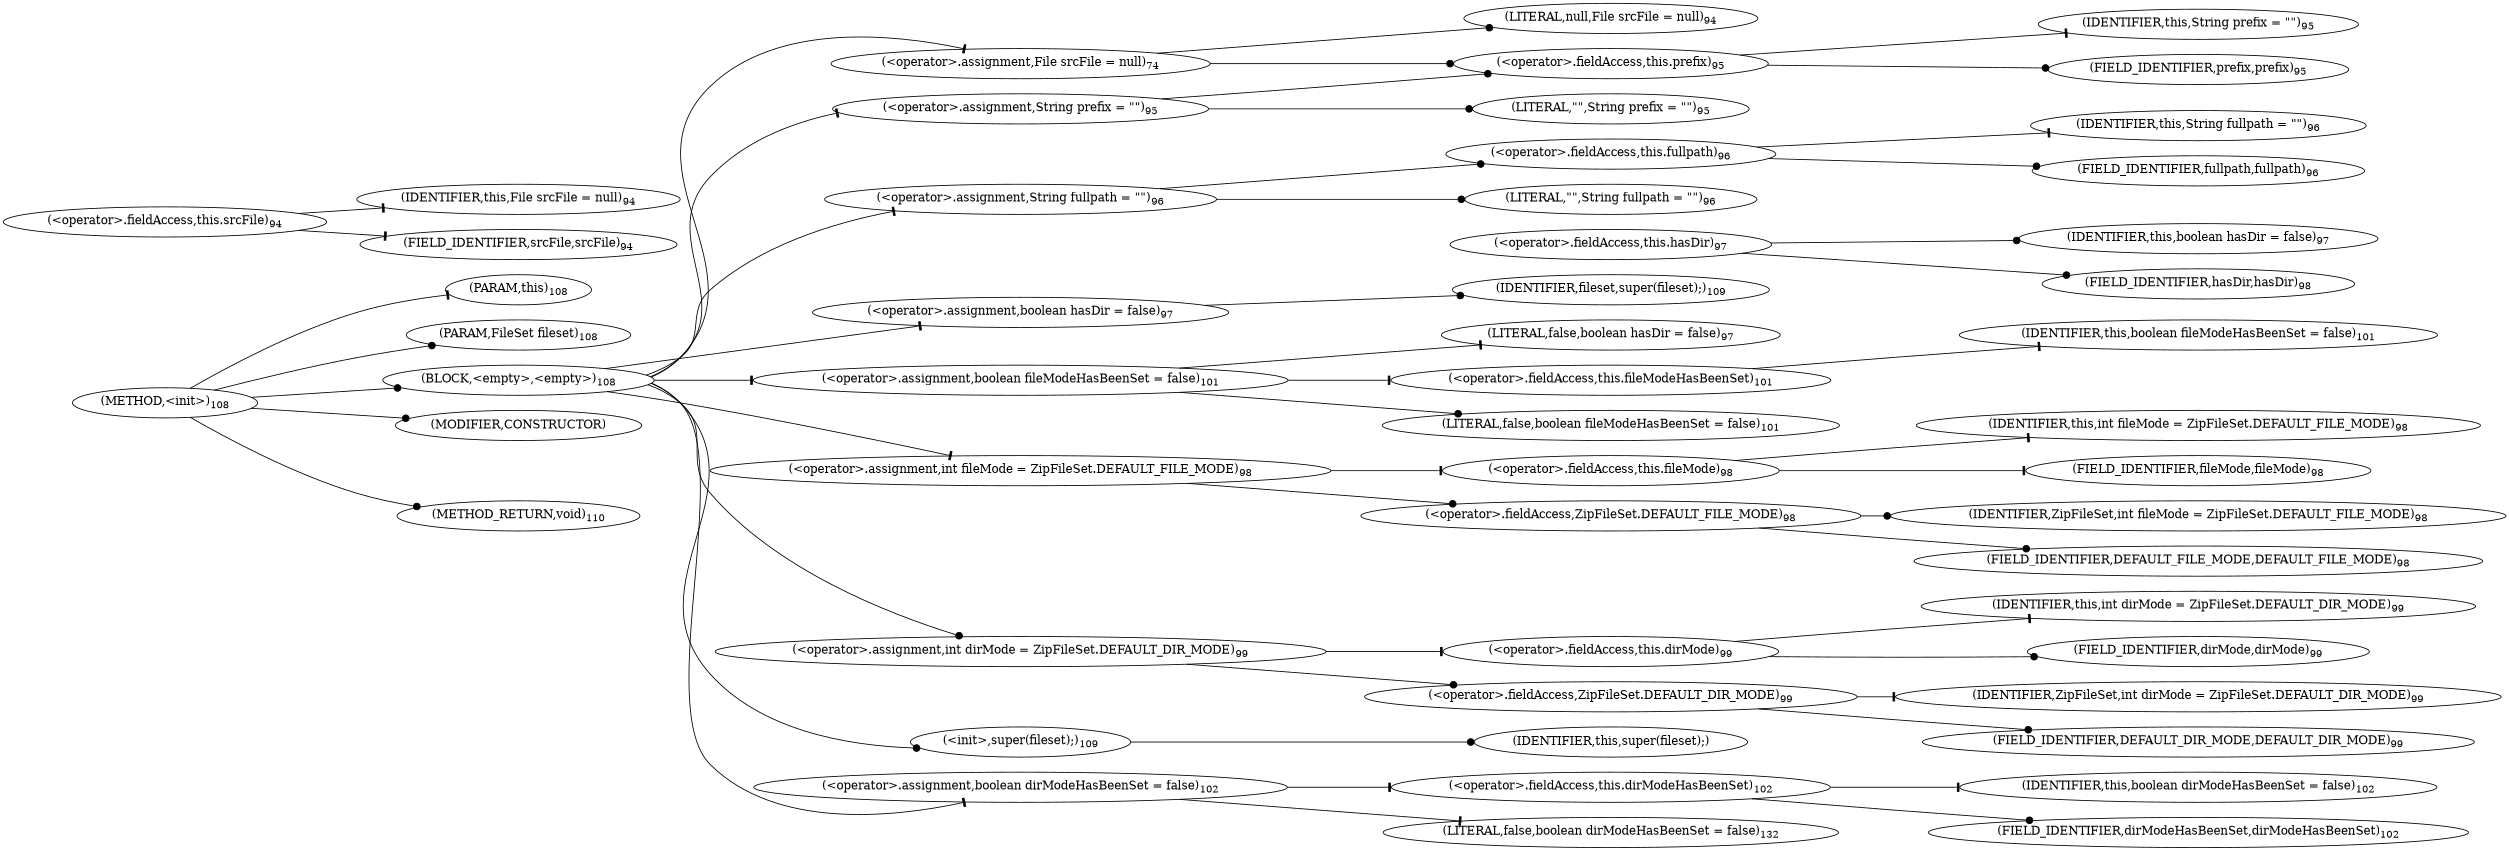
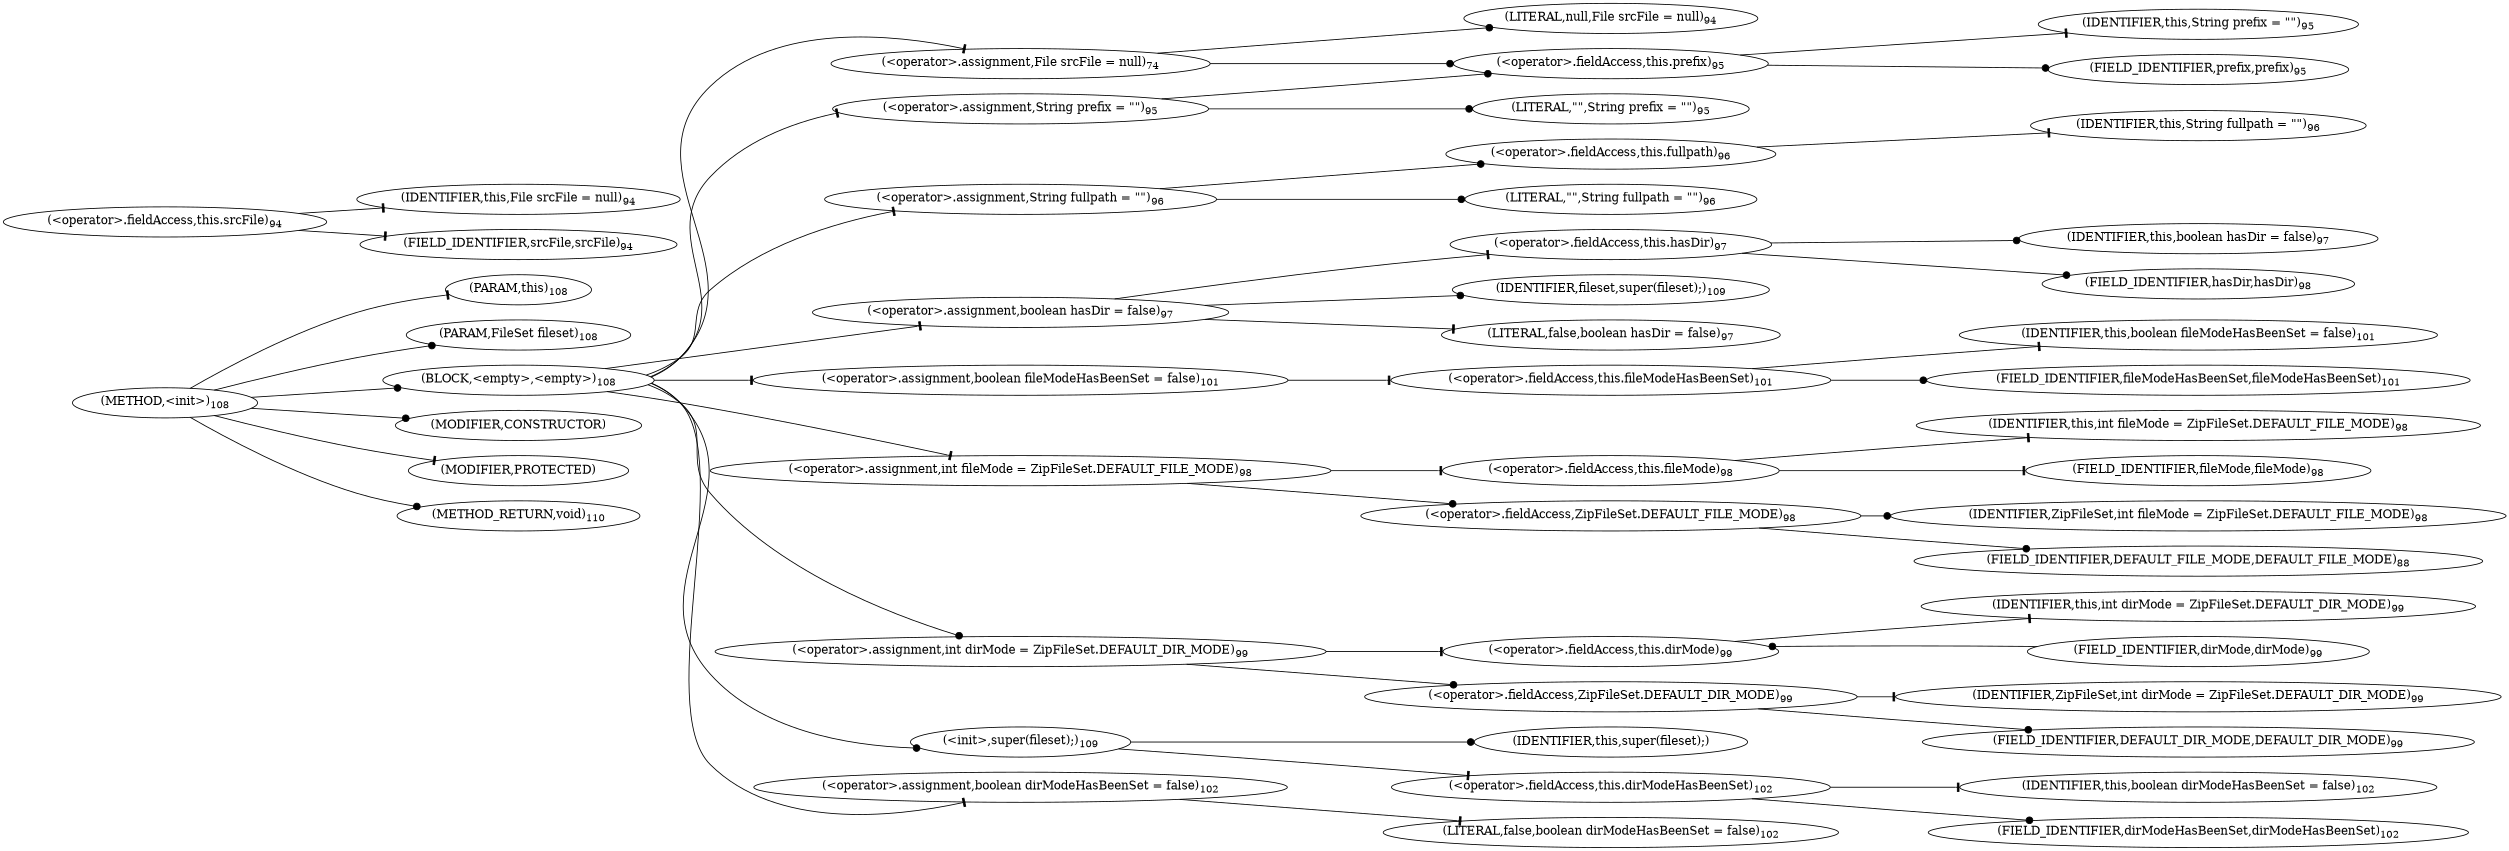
  digraph {
    rankdir=LR
    edge [arrowhead=dot]
    n1 [label=<(METHOD,&lt;init&gt;)<SUB>108</SUB>>]
    n2 [label=<(PARAM,this)<SUB>108</SUB>>]
    n3 [label=<(PARAM,FileSet fileset)<SUB>108</SUB>>]
    n4 [label=<(BLOCK,&lt;empty&gt;,&lt;empty&gt;)<SUB>108</SUB>>]
    n5 [label=<(MODIFIER,CONSTRUCTOR)>]
+   n6 [label=<(MODIFIER,PROTECTED)>]
    n7 [label=<(METHOD_RETURN,void)<SUB>110</SUB>>]
    n8 [label=<(&lt;operator&gt;.assignment,File srcFile = null)<SUB>74</SUB>>]
    n9 [label=<(&lt;operator&gt;.assignment,String prefix = &quot;&quot;)<SUB>95</SUB>>]
    n10 [label=<(&lt;operator&gt;.assignment,String fullpath = &quot;&quot;)<SUB>96</SUB>>]
    n11 [label=<(&lt;operator&gt;.assignment,boolean hasDir = false)<SUB>97</SUB>>]
    n12 [label=<(&lt;operator&gt;.assignment,int fileMode = ZipFileSet.DEFAULT_FILE_MODE)<SUB>98</SUB>>]
    n13 [label=<(&lt;operator&gt;.assignment,int dirMode = ZipFileSet.DEFAULT_DIR_MODE)<SUB>99</SUB>>]
    n14 [label=<(&lt;operator&gt;.assignment,boolean fileModeHasBeenSet = false)<SUB>101</SUB>>]
    n15 [label=<(&lt;operator&gt;.assignment,boolean dirModeHasBeenSet = false)<SUB>102</SUB>>]
    n16 [label=<(&lt;init&gt;,super(fileset);)<SUB>109</SUB>>]
    n17 [label=<(LITERAL,null,File srcFile = null)<SUB>94</SUB>>]
    n18 [label=<(&lt;operator&gt;.fieldAccess,this.prefix)<SUB>95</SUB>>]
    n19 [label=<(LITERAL,&quot;&quot;,String prefix = &quot;&quot;)<SUB>95</SUB>>]
    n20 [label=<(&lt;operator&gt;.fieldAccess,this.fullpath)<SUB>96</SUB>>]
    n21 [label=<(LITERAL,&quot;&quot;,String fullpath = &quot;&quot;)<SUB>96</SUB>>]
    n22 [label=<(&lt;operator&gt;.fieldAccess,this.hasDir)<SUB>97</SUB>>]
    n23 [label=<(LITERAL,false,boolean hasDir = false)<SUB>97</SUB>>]
    n24 [label=<(IDENTIFIER,fileset,super(fileset);)<SUB>109</SUB>>]
    n25 [label=<(&lt;operator&gt;.fieldAccess,this.fileMode)<SUB>98</SUB>>]
    n26 [label=<(&lt;operator&gt;.fieldAccess,ZipFileSet.DEFAULT_FILE_MODE)<SUB>98</SUB>>]
    n27 [label=<(&lt;operator&gt;.fieldAccess,this.dirMode)<SUB>99</SUB>>]
    n28 [label=<(&lt;operator&gt;.fieldAccess,ZipFileSet.DEFAULT_DIR_MODE)<SUB>99</SUB>>]
    n29 [label=<(&lt;operator&gt;.fieldAccess,this.fileModeHasBeenSet)<SUB>101</SUB>>]
-   n30 [label=<(LITERAL,false,boolean fileModeHasBeenSet = false)<SUB>101</SUB>>]
    n31 [label=<(&lt;operator&gt;.fieldAccess,this.dirModeHasBeenSet)<SUB>102</SUB>>]
-   n32 [label=<(LITERAL,false,boolean dirModeHasBeenSet = false)<SUB>132</SUB>>]
+   n32 [label=<(LITERAL,false,boolean dirModeHasBeenSet = false)<SUB>102</SUB>>]
    n33 [label=<(IDENTIFIER,this,super(fileset);)>]
    n34 [label=<(&lt;operator&gt;.fieldAccess,this.srcFile)<SUB>94</SUB>>]
    n35 [label=<(IDENTIFIER,this,File srcFile = null)<SUB>94</SUB>>]
    n36 [label=<(FIELD_IDENTIFIER,srcFile,srcFile)<SUB>94</SUB>>]
    n37 [label=<(IDENTIFIER,this,String prefix = &quot;&quot;)<SUB>95</SUB>>]
    n38 [label=<(FIELD_IDENTIFIER,prefix,prefix)<SUB>95</SUB>>]
    n39 [label=<(IDENTIFIER,this,String fullpath = &quot;&quot;)<SUB>96</SUB>>]
-   n40 [label=<(FIELD_IDENTIFIER,fullpath,fullpath)<SUB>96</SUB>>]
    n41 [label=<(IDENTIFIER,this,boolean hasDir = false)<SUB>97</SUB>>]
    n42 [label=<(FIELD_IDENTIFIER,hasDir,hasDir)<SUB>98</SUB>>]
    n43 [label=<(IDENTIFIER,this,int fileMode = ZipFileSet.DEFAULT_FILE_MODE)<SUB>98</SUB>>]
    n44 [label=<(FIELD_IDENTIFIER,fileMode,fileMode)<SUB>98</SUB>>]
    n45 [label=<(IDENTIFIER,ZipFileSet,int fileMode = ZipFileSet.DEFAULT_FILE_MODE)<SUB>98</SUB>>]
-   n46 [label=<(FIELD_IDENTIFIER,DEFAULT_FILE_MODE,DEFAULT_FILE_MODE)<SUB>98</SUB>>]
+   n46 [label=<(FIELD_IDENTIFIER,DEFAULT_FILE_MODE,DEFAULT_FILE_MODE)<SUB>88</SUB>>]
    n47 [label=<(IDENTIFIER,this,int dirMode = ZipFileSet.DEFAULT_DIR_MODE)<SUB>99</SUB>>]
    n48 [label=<(FIELD_IDENTIFIER,dirMode,dirMode)<SUB>99</SUB>>]
    n49 [label=<(IDENTIFIER,ZipFileSet,int dirMode = ZipFileSet.DEFAULT_DIR_MODE)<SUB>99</SUB>>]
    n50 [label=<(FIELD_IDENTIFIER,DEFAULT_DIR_MODE,DEFAULT_DIR_MODE)<SUB>99</SUB>>]
    n51 [label=<(IDENTIFIER,this,boolean fileModeHasBeenSet = false)<SUB>101</SUB>>]
+   n52 [label=<(FIELD_IDENTIFIER,fileModeHasBeenSet,fileModeHasBeenSet)<SUB>101</SUB>>]
    n53 [label=<(IDENTIFIER,this,boolean dirModeHasBeenSet = false)<SUB>102</SUB>>]
    n54 [label=<(FIELD_IDENTIFIER,dirModeHasBeenSet,dirModeHasBeenSet)<SUB>102</SUB>>]
    n1 -> n2 [arrowhead=tee]
    n1 -> n3
    n1 -> n4
    n1 -> n5
+   n1 -> n6 [arrowhead=tee]
    n1 -> n7
    n4 -> n8 [arrowhead=tee]
    n4 -> n9 [arrowhead=tee]
    n4 -> n10 [arrowhead=tee]
    n4 -> n11 [arrowhead=tee]
    n4 -> n12 [arrowhead=tee]
    n4 -> n13
    n4 -> n14 [arrowhead=tee]
    n4 -> n15 [arrowhead=tee]
    n4 -> n16
    n8 -> n17
    n8 -> n18
    n9 -> n18
    n9 -> n19
    n10 -> n20
    n10 -> n21
-   n14 -> n23 [arrowhead=tee]
+   n11 -> n22 [arrowhead=tee]
+   n11 -> n23 [arrowhead=tee]
    n11 -> n24
    n12 -> n25 [arrowhead=tee]
    n12 -> n26
    n13 -> n27 [arrowhead=tee]
    n13 -> n28
    n14 -> n29 [arrowhead=tee]
-   n14 -> n30
-   n15 -> n31 [arrowhead=tee]
+   n16 -> n31 [arrowhead=tee]
    n15 -> n32 [arrowhead=tee]
    n16 -> n33
    n18 -> n37 [arrowhead=tee]
    n18 -> n38
    n20 -> n39 [arrowhead=tee]
-   n20 -> n40
    n22 -> n41
    n22 -> n42
    n25 -> n43 [arrowhead=tee]
    n25 -> n44 [arrowhead=tee]
    n26 -> n45
    n26 -> n46
    n27 -> n47 [arrowhead=tee]
-   n27 -> n48
+   n48 -> n27
    n28 -> n49 [arrowhead=tee]
    n28 -> n50
    n29 -> n51 [arrowhead=tee]
+   n29 -> n52
    n31 -> n53 [arrowhead=tee]
    n31 -> n54
    n34 -> n35 [arrowhead=tee]
    n34 -> n36 [arrowhead=tee]
  }
